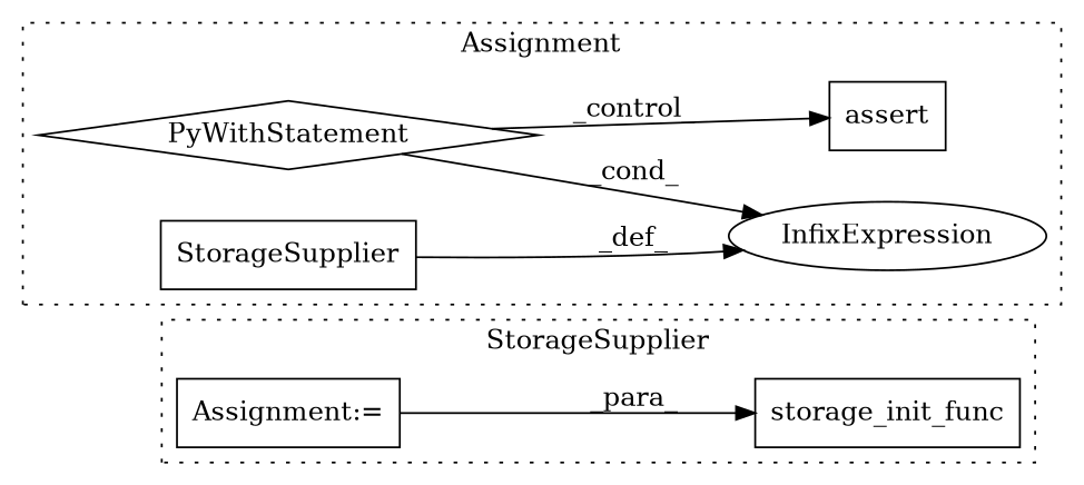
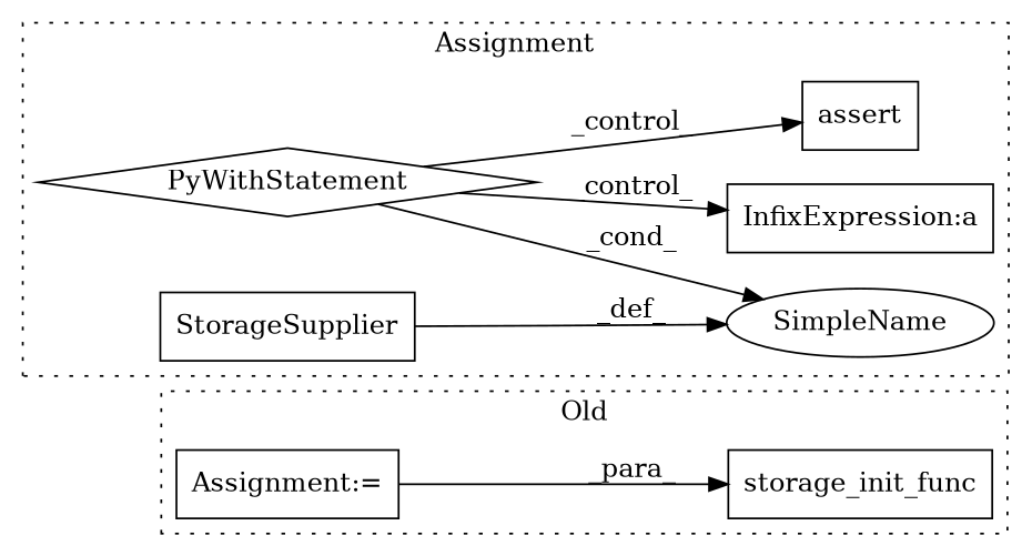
  digraph {
    rankdir=LR
    node [a=32 shape=box]
    n1 [l=19 label=storage_init_func s=3619]
    n2 [a=7 l=1 label="Assignment:=" s=3880]
    n3 [a=6 l=7 label=assert s=4242]
-   n4 [a=42 label=InfixExpression shape=ellipse]
+   n4 [a=42 label=SimpleName shape=ellipse]
    n5 [a=104 l="10,2" label=PyWithStatement s="3937,3976" shape=diamond]
    n6 [l="16,1" label=StorageSupplier s="3947,3975"]
+   n7 [a=27 l=3 label="InfixExpression:a" s=4082]
    subgraph cluster_1 {
-     label=StorageSupplier
+     label=Old
      style=dotted
      n1
      n2
    }
    subgraph cluster_2 {
      label=Assignment
      style=dotted
      n3
      n4
      n5
      n6
+     n7
    }
    n2 -> n1 [label=_para_]
    n5 -> n3 [label=_control_]
    n5 -> n4 [label=_cond_]
+   n5 -> n7 [label=_control_]
    n6 -> n4 [label=_def_]
  }
